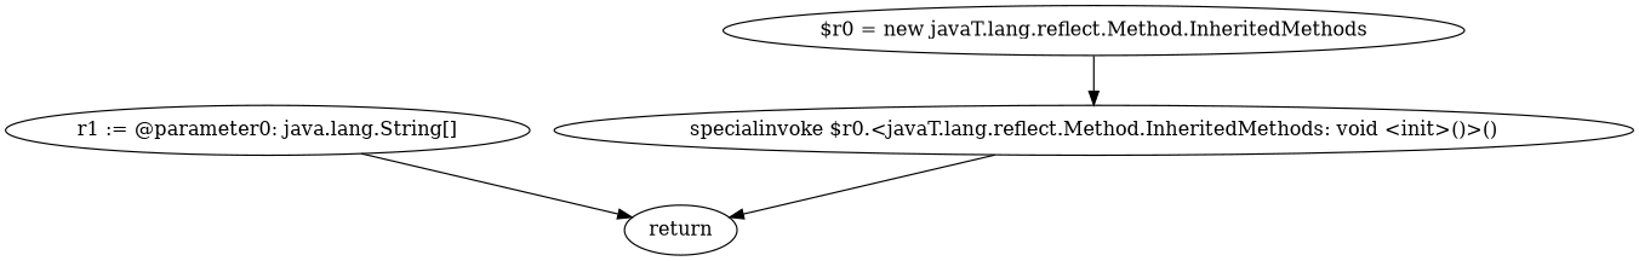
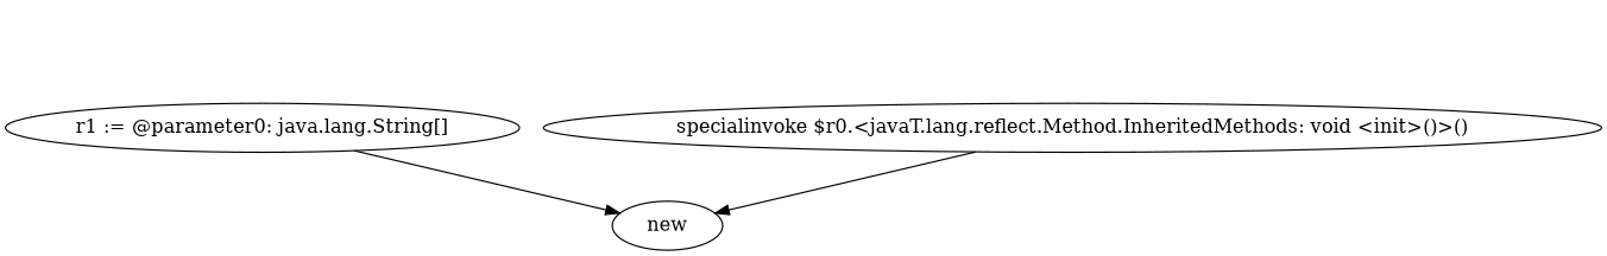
  digraph {
    "r1 := @parameter0: java.lang.String[]"
-   return
-   "$r0 = new javaT.lang.reflect.Method.InheritedMethods"
+   return [label=new]
    "specialinvoke $r0.<javaT.lang.reflect.Method.InheritedMethods: void <init>()>()"
    "r1 := @parameter0: java.lang.String[]" -> return
-   "$r0 = new javaT.lang.reflect.Method.InheritedMethods" -> "specialinvoke $r0.<javaT.lang.reflect.Method.InheritedMethods: void <init>()>()"
    "specialinvoke $r0.<javaT.lang.reflect.Method.InheritedMethods: void <init>()>()" -> return
  }
